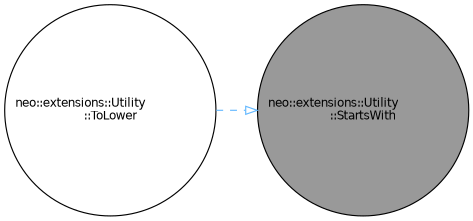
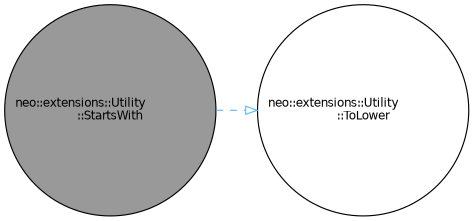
  digraph {
    rankdir=LR
    node [color=black fontname=Helvetica fontsize=10 shape=circle style=filled]
    n1 [fillcolor=grey60 fontcolor=black height=0.2 label="neo::extensions::Utility\l::StartsWith" width=0.4]
    n2 [fillcolor=white height=0.2 label="neo::extensions::Utility\l::ToLower" width=0.4]
-   n2 -> n1 [color=steelblue1 fontname=Helvetica fontsize=10 labelfontname=Helvetica labelfontsize=10 style=dashed arrowhead=onormal]
+   n1 -> n2 [color=steelblue1 fontname=Helvetica fontsize=10 labelfontname=Helvetica labelfontsize=10 style=dashed arrowhead=onormal]
  }
